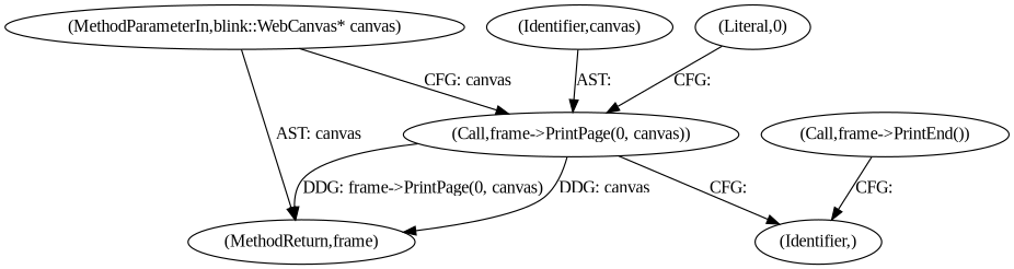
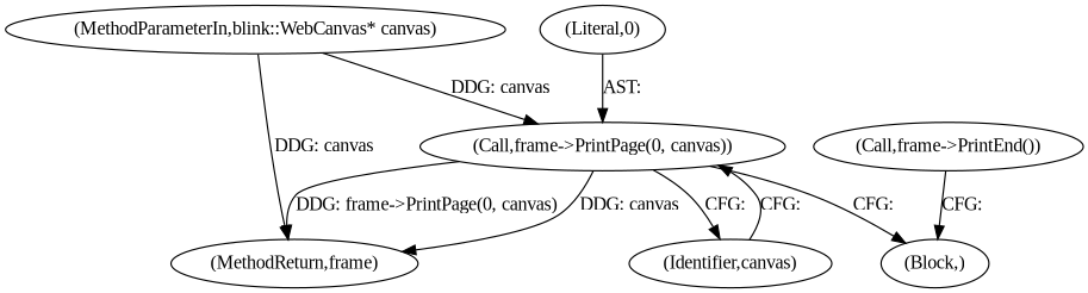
  digraph {
    fontname="Liberation Serif"
    node [fontname="Liberation Serif"]
    edge [fontname="Liberation Serif"]
    n1 [label="(Call,frame->PrintPage(0, canvas))"]
    n2 [label="(MethodReturn,frame)"]
    n3 [label="(Identifier,canvas)"]
-   n4 [label="(Identifier,)"]
+   n4 [label="(Block,)"]
    n5 [label="(MethodParameterIn,blink::WebCanvas* canvas)"]
    n6 [label="(Literal,0)"]
    n7 [label="(Call,frame->PrintEnd())"]
    n1 -> n2 [label="DDG: frame->PrintPage(0, canvas)"]
    n1 -> n2 [label="DDG: canvas"]
+   n1 -> n3 [label="CFG: "]
    n1 -> n4 [label="CFG: "]
-   n3 -> n1 [label="AST: "]
-   n5 -> n1 [label="CFG: canvas"]
-   n5 -> n2 [label="AST: canvas"]
-   n6 -> n1 [label="CFG: "]
+   n3 -> n1 [label="CFG: "]
+   n5 -> n1 [label="DDG: canvas"]
+   n5 -> n2 [label="DDG: canvas"]
+   n6 -> n1 [label="AST: "]
    n7 -> n4 [label="CFG: "]
  }
